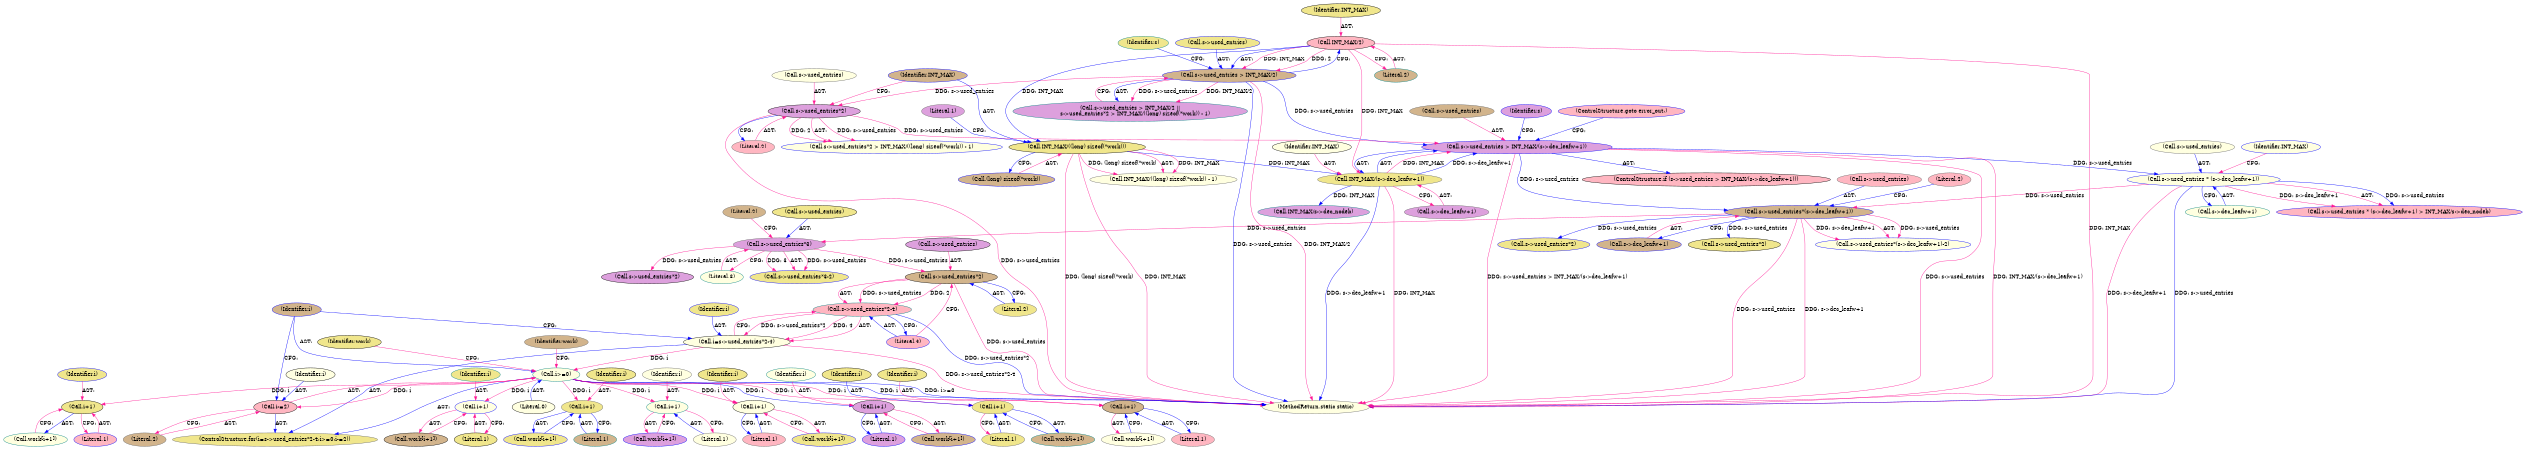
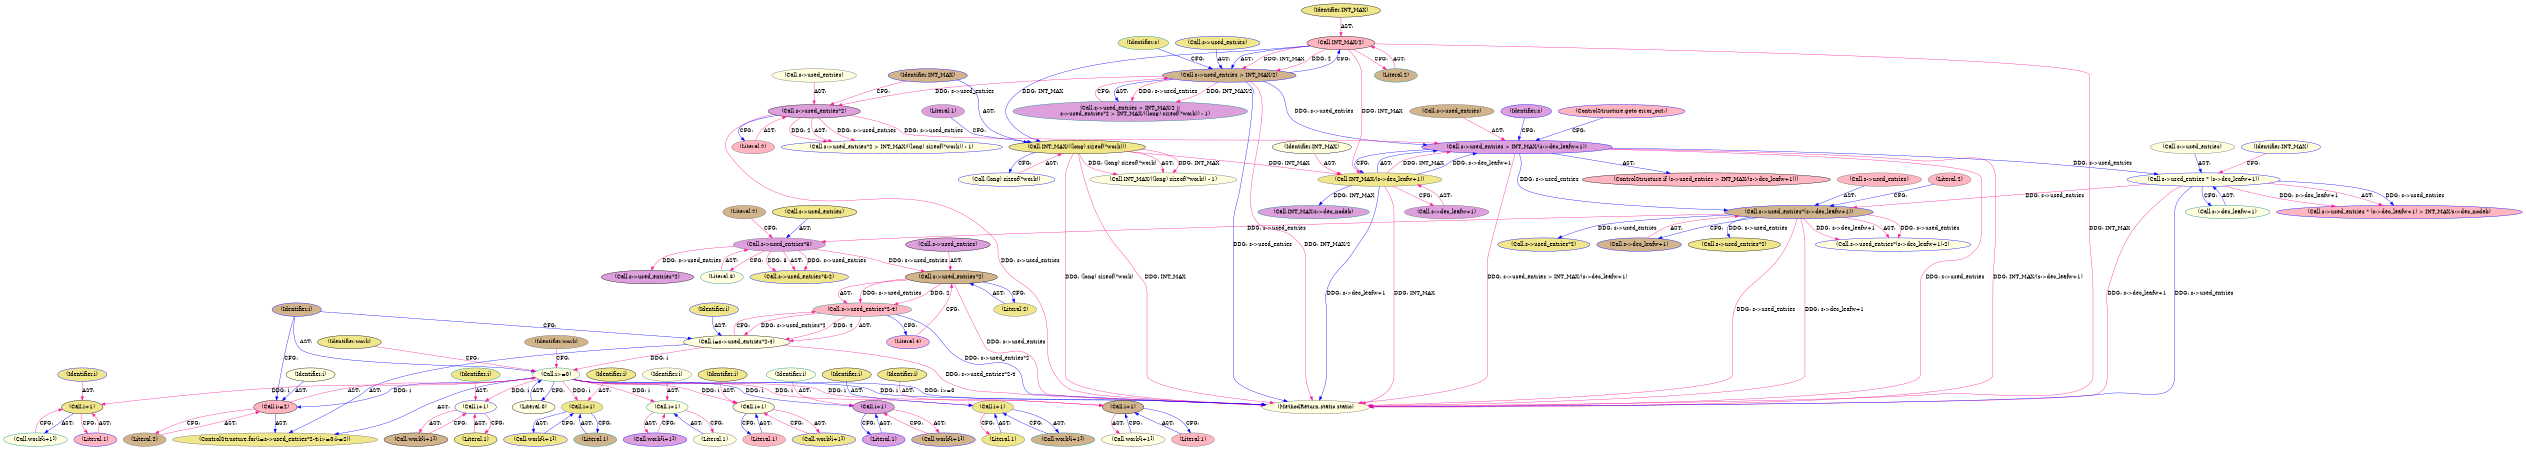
  digraph {
    node [color=blue fillcolor=khaki style=filled]
    edge [color=deeppink]
    n1 [color=black fillcolor=tan label="(Call,s->used_entries*2)"]
    n2 [color=teal fillcolor=lightpink label="(Call,s->used_entries*2-4)"]
    n3 [color=gray40 label="(Literal,2)"]
    n4 [color=gray40 fillcolor=lightyellow label="(MethodReturn,static static)"]
    n5 [color=black fillcolor=lightyellow label="(Call,i=s->used_entries*2-4)"]
    n6 [fillcolor=lightpink label="(Literal,4)"]
    n7 [color=gray40 fillcolor=plum label="(Call,s->used_entries*3)"]
    n8 [color=black fillcolor=plum label="(Call,s->used_entries*2)"]
    n9 [color=teal fillcolor=lightyellow label="(Literal,3)"]
    n10 [label="(Call,s->used_entries*3-2)"]
    n11 [fillcolor=tan label="(Call,s->used_entries*(s->dec_leafw+1))"]
    n12 [color=black label="(Call,s->used_entries*2)"]
    n13 [fillcolor=tan label="(Call,s->dec_leafw+1)"]
    n14 [fillcolor=lightyellow label="(Call,s->used_entries*(s->dec_leafw+1)-2)"]
    n15 [label="(Call,s->used_entries*2)"]
    n16 [fillcolor=plum label="(Call,s->used_entries > INT_MAX/(s->dec_leafw+1))"]
    n17 [color=gray40 label="(Call,INT_MAX/(s->dec_leafw+1))"]
    n18 [fillcolor=lightyellow label="(Call,s->used_entries * (s->dec_leafw+1))"]
    n19 [color=black fillcolor=lightpink label="(ControlStructure,if (s->used_entries > INT_MAX/(s->dec_leafw+1)))"]
    n20 [color=gray40 fillcolor=plum label="(Call,s->dec_leafw+1)"]
    n21 [color=teal fillcolor=plum label="(Call,INT_MAX/s->dec_nodeb)"]
    n22 [color=teal fillcolor=lightyellow label="(Call,s->dec_leafw+1)"]
    n23 [fillcolor=lightpink label="(Call,s->used_entries * (s->dec_leafw+1) > INT_MAX/s->dec_nodeb)"]
    n24 [fillcolor=tan label="(Call,s->used_entries > INT_MAX/2)"]
    n25 [color=black fillcolor=lightpink label="(Call,INT_MAX/2)"]
    n26 [color=black fillcolor=plum label="(Call,s->used_entries*2)"]
    n27 [color=teal fillcolor=plum label="(Call,s->used_entries > INT_MAX/2 ||\n      s->used_entries*2 > INT_MAX/((long) sizeof(*work)) - 1)"]
    n28 [color=black label="(Call,INT_MAX/((long) sizeof(*work)))"]
    n29 [color=teal fillcolor=tan label="(Literal,2)"]
    n30 [color=gray40 fillcolor=lightpink label="(Literal,2)"]
    n31 [fillcolor=lightyellow label="(Call,s->used_entries*2 > INT_MAX/((long) sizeof(*work)) - 1)"]
-   n32 [fillcolor=tan label="(Call,(long) sizeof(*work))"]
+   n32 [fillcolor=lightyellow label="(Call,(long) sizeof(*work))"]
    n33 [color=gray40 fillcolor=lightyellow label="(Call,INT_MAX/((long) sizeof(*work)) - 1)"]
    n34 [color=teal fillcolor=lightyellow label="(Call,i>=0)"]
    n35 [color=gray40 label="(ControlStructure,for(i=s->used_entries*2-4;i>=0;i-=2))"]
    n36 [color=black fillcolor=lightpink label="(Call,i-=2)"]
    n37 [color=black label="(Call,i+1)"]
    n38 [color=gray40 label="(Call,i+1)"]
    n39 [color=black fillcolor=lightyellow label="(Call,i+1)"]
    n40 [color=black fillcolor=tan label="(Call,i+1)"]
    n41 [color=gray40 label="(Call,i+1)"]
    n42 [color=black fillcolor=plum label="(Call,i+1)"]
    n43 [fillcolor=lightyellow label="(Call,i+1)"]
    n44 [color=teal fillcolor=lightyellow label="(Call,i+1)"]
    n45 [color=black fillcolor=lightyellow label="(Literal,0)"]
    n46 [color=gray40 fillcolor=tan label="(Literal,2)"]
    n47 [color=teal fillcolor=lightyellow label="(Call,work[i+1])"]
    n48 [fillcolor=lightpink label="(Literal,1)"]
    n49 [color=teal fillcolor=tan label="(Call,work[i+1])"]
    n50 [color=gray40 label="(Literal,1)"]
    n51 [color=gray40 fillcolor=lightpink label="(Literal,1)"]
    n52 [label="(Call,work[i+1])"]
    n53 [color=gray40 fillcolor=lightyellow label="(Call,work[i+1])"]
    n54 [color=gray40 fillcolor=lightpink label="(Literal,1)"]
    n55 [color=teal fillcolor=tan label="(Literal,1)"]
    n56 [label="(Call,work[i+1])"]
    n57 [fillcolor=tan label="(Call,work[i+1])"]
    n58 [fillcolor=plum label="(Literal,1)"]
    n59 [color=black fillcolor=tan label="(Call,work[i+1])"]
    n60 [color=black label="(Literal,1)"]
    n61 [fillcolor=plum label="(Call,work[i+1])"]
    n62 [color=gray40 fillcolor=lightyellow label="(Literal,1)"]
    n63 [fillcolor=tan label="(Identifier,INT_MAX)"]
    n64 [color=gray40 fillcolor=tan label="(Literal,2)"]
    n65 [color=gray40 fillcolor=lightpink label="(Literal,2)"]
    n66 [color=black fillcolor=lightyellow label="(Identifier,i)"]
    n67 [fillcolor=lightpink label="(ControlStructure,goto error_out;)"]
    n68 [color=gray40 fillcolor=lightyellow label="(Call,s->used_entries)"]
    n69 [color=black label="(Identifier,i)"]
    n70 [color=gray40 fillcolor=lightyellow label="(Call,s->used_entries)"]
    n71 [color=black fillcolor=lightyellow label="(Identifier,INT_MAX)"]
    n72 [color=black fillcolor=plum label="(Call,s->used_entries)"]
    n73 [color=teal label="(Identifier,s)"]
    n74 [label="(Identifier,i)"]
    n75 [color=black label="(Identifier,i)"]
    n76 [color=black label="(Identifier,i)"]
    n77 [label="(Call,s->used_entries)"]
    n78 [fillcolor=tan label="(Identifier,i)"]
    n79 [color=gray40 fillcolor=lightpink label="(Call,s->used_entries)"]
    n80 [label="(Identifier,i)"]
    n81 [fillcolor=lightyellow label="(Identifier,INT_MAX)"]
    n82 [color=black label="(Call,s->used_entries)"]
    n83 [color=teal fillcolor=lightyellow label="(Identifier,i)"]
    n84 [color=gray40 fillcolor=lightyellow label="(Identifier,i)"]
    n85 [color=black label="(Identifier,i)"]
    n86 [color=teal label="(Identifier,i)"]
    n87 [color=gray40 fillcolor=plum label="(Literal,1)"]
    n88 [color=black label="(Identifier,work)"]
    n89 [color=gray40 fillcolor=tan label="(Call,s->used_entries)"]
    n90 [color=gray40 fillcolor=tan label="(Identifier,work)"]
    n91 [fillcolor=plum label="(Identifier,s)"]
    n92 [color=black label="(Identifier,INT_MAX)"]
    n1 -> n2 [label="AST: "]
    n1 -> n2 [label="DDG: s->used_entries"]
    n1 -> n2 [label="DDG: 2"]
    n1 -> n3 [color=blue label="CFG: "]
    n1 -> n4 [label="DDG: s->used_entries"]
    n2 -> n4 [color=blue label="DDG: s->used_entries*2"]
    n2 -> n5 [label="AST: "]
    n2 -> n5 [label="DDG: s->used_entries*2"]
    n2 -> n5 [label="DDG: 4"]
    n2 -> n6 [color=blue label="CFG: "]
    n3 -> n1 [color=blue label="AST: "]
    n5 -> n2 [label="CFG: "]
    n5 -> n4 [label="DDG: s->used_entries*2-4"]
    n5 -> n34 [label="DDG: i"]
    n5 -> n35 [color=blue label="AST: "]
    n6 -> n1 [label="CFG: "]
-   n6 -> n2 [color=blue label="AST: "]
    n7 -> n1 [label="DDG: s->used_entries"]
    n7 -> n8 [label="DDG: s->used_entries"]
    n7 -> n9 [label="CFG: "]
    n7 -> n10 [label="AST: "]
    n7 -> n10 [label="DDG: s->used_entries"]
    n7 -> n10 [label="DDG: 3"]
    n9 -> n7 [label="AST: "]
    n11 -> n4 [label="DDG: s->used_entries"]
    n11 -> n4 [label="DDG: s->dec_leafw+1"]
    n11 -> n7 [label="DDG: s->used_entries"]
    n11 -> n12 [color=blue label="DDG: s->used_entries"]
    n11 -> n13 [color=blue label="CFG: "]
    n11 -> n14 [label="AST: "]
    n11 -> n14 [label="DDG: s->used_entries"]
    n11 -> n14 [label="DDG: s->dec_leafw+1"]
    n11 -> n15 [color=blue label="DDG: s->used_entries"]
    n13 -> n11 [label="AST: "]
    n16 -> n4 [label="DDG: s->used_entries"]
    n16 -> n4 [label="DDG: INT_MAX/(s->dec_leafw+1)"]
    n16 -> n4 [label="DDG: s->used_entries > INT_MAX/(s->dec_leafw+1)"]
    n16 -> n11 [color=blue label="DDG: s->used_entries"]
-   n16 -> n17 [color=blue label="AST: "]
+   n16 -> n17 [color=blue label="CFG: "]
    n16 -> n18 [color=blue label="DDG: s->used_entries"]
    n16 -> n19 [color=blue label="AST: "]
    n17 -> n4 [label="DDG: INT_MAX"]
    n17 -> n4 [color=blue label="DDG: s->dec_leafw+1"]
    n17 -> n16 [color=blue label="AST: "]
    n17 -> n16 [label="DDG: INT_MAX"]
    n17 -> n16 [color=blue label="DDG: s->dec_leafw+1"]
    n17 -> n20 [label="CFG: "]
    n17 -> n21 [color=blue label="DDG: INT_MAX"]
    n18 -> n4 [label="DDG: s->dec_leafw+1"]
    n18 -> n4 [color=blue label="DDG: s->used_entries"]
    n18 -> n11 [label="DDG: s->used_entries"]
    n18 -> n22 [color=blue label="CFG: "]
    n18 -> n23 [label="AST: "]
    n18 -> n23 [color=blue label="DDG: s->used_entries"]
    n18 -> n23 [label="DDG: s->dec_leafw+1"]
    n20 -> n17 [label="AST: "]
    n22 -> n18 [color=blue label="AST: "]
    n24 -> n4 [color=blue label="DDG: s->used_entries"]
    n24 -> n4 [label="DDG: INT_MAX/2"]
    n24 -> n16 [color=blue label="DDG: s->used_entries"]
    n24 -> n25 [color=blue label="CFG: "]
    n24 -> n26 [label="DDG: s->used_entries"]
    n24 -> n27 [color=blue label="AST: "]
    n24 -> n27 [label="DDG: s->used_entries"]
    n24 -> n27 [label="DDG: INT_MAX/2"]
    n25 -> n4 [label="DDG: INT_MAX"]
    n25 -> n17 [label="DDG: INT_MAX"]
    n25 -> n24 [color=blue label="AST: "]
    n25 -> n24 [label="DDG: INT_MAX"]
    n25 -> n24 [label="DDG: 2"]
    n25 -> n28 [color=blue label="DDG: INT_MAX"]
    n25 -> n29 [label="CFG: "]
    n26 -> n4 [label="DDG: s->used_entries"]
    n26 -> n16 [label="DDG: s->used_entries"]
    n26 -> n30 [color=blue label="CFG: "]
    n26 -> n31 [label="AST: "]
    n26 -> n31 [label="DDG: s->used_entries"]
    n26 -> n31 [label="DDG: 2"]
    n27 -> n24 [label="CFG: "]
    n28 -> n4 [label="DDG: INT_MAX"]
    n28 -> n4 [label="DDG: (long) sizeof(*work)"]
-   n28 -> n17 [color=blue label="DDG: INT_MAX"]
+   n28 -> n17 [label="DDG: INT_MAX"]
    n28 -> n32 [color=blue label="CFG: "]
    n28 -> n33 [label="AST: "]
    n28 -> n33 [label="DDG: INT_MAX"]
    n28 -> n33 [label="DDG: (long) sizeof(*work)"]
    n29 -> n25 [label="AST: "]
    n30 -> n26 [label="AST: "]
    n32 -> n28 [label="AST: "]
    n34 -> n4 [color=blue label="DDG: i"]
    n34 -> n4 [color=blue label="DDG: i>=0"]
    n34 -> n35 [color=blue label="AST: "]
-   n34 -> n36 [label="DDG: i"]
+   n34 -> n36 [color=blue label="DDG: i"]
    n34 -> n37 [label="DDG: i"]
    n34 -> n38 [label="DDG: i"]
    n34 -> n39 [label="DDG: i"]
    n34 -> n40 [label="DDG: i"]
    n34 -> n41 [label="DDG: i"]
    n34 -> n42 [color=blue label="DDG: i"]
    n34 -> n43 [label="DDG: i"]
    n34 -> n44 [label="DDG: i"]
+   n34 -> n45 [color=blue label="CFG: "]
    n36 -> n34 [label="AST: "]
    n36 -> n35 [color=blue label="AST: "]
    n36 -> n46 [label="CFG: "]
    n37 -> n47 [color=blue label="AST: "]
    n37 -> n48 [label="CFG: "]
    n38 -> n49 [color=blue label="AST: "]
    n38 -> n50 [label="CFG: "]
    n39 -> n51 [color=blue label="CFG: "]
    n39 -> n52 [label="AST: "]
    n40 -> n53 [label="AST: "]
    n40 -> n54 [color=blue label="CFG: "]
    n41 -> n55 [color=blue label="CFG: "]
    n41 -> n56 [color=blue label="AST: "]
    n42 -> n57 [label="AST: "]
    n42 -> n58 [color=blue label="CFG: "]
    n43 -> n59 [label="AST: "]
    n43 -> n60 [label="CFG: "]
    n44 -> n61 [label="AST: "]
    n44 -> n62 [label="CFG: "]
    n45 -> n34 [color=blue label="AST: "]
    n46 -> n36 [label="AST: "]
    n47 -> n37 [label="CFG: "]
    n48 -> n37 [label="AST: "]
    n49 -> n38 [color=blue label="CFG: "]
    n50 -> n38 [color=blue label="AST: "]
    n51 -> n39 [color=blue label="AST: "]
    n52 -> n39 [label="CFG: "]
    n53 -> n40 [color=blue label="CFG: "]
    n54 -> n40 [color=blue label="AST: "]
    n55 -> n41 [color=blue label="AST: "]
    n56 -> n41 [color=blue label="CFG: "]
    n57 -> n42 [label="CFG: "]
    n58 -> n42 [color=blue label="AST: "]
    n59 -> n43 [label="CFG: "]
    n60 -> n43 [label="AST: "]
    n61 -> n44 [label="CFG: "]
    n62 -> n44 [color=blue label="AST: "]
    n63 -> n26 [label="CFG: "]
    n63 -> n28 [color=blue label="AST: "]
    n64 -> n7 [label="CFG: "]
    n65 -> n11 [color=blue label="CFG: "]
    n66 -> n36 [color=blue label="AST: "]
    n67 -> n16 [color=blue label="CFG: "]
    n68 -> n18 [color=blue label="AST: "]
    n69 -> n41 [label="AST: "]
    n70 -> n26 [label="AST: "]
    n71 -> n17 [label="AST: "]
    n72 -> n1 [label="AST: "]
    n73 -> n24 [color=blue label="CFG: "]
    n74 -> n5 [color=blue label="AST: "]
    n75 -> n39 [label="AST: "]
    n76 -> n38 [color=blue label="AST: "]
    n77 -> n24 [color=blue label="AST: "]
    n78 -> n5 [color=blue label="CFG: "]
    n78 -> n34 [color=blue label="AST: "]
    n78 -> n36 [color=blue label="CFG: "]
    n79 -> n11 [color=blue label="AST: "]
    n80 -> n37 [label="AST: "]
    n81 -> n18 [label="CFG: "]
    n82 -> n7 [color=blue label="AST: "]
    n83 -> n42 [label="AST: "]
    n84 -> n44 [label="AST: "]
    n85 -> n40 [label="AST: "]
    n86 -> n43 [label="AST: "]
    n87 -> n28 [color=blue label="CFG: "]
    n88 -> n34 [label="CFG: "]
    n89 -> n16 [label="AST: "]
    n90 -> n34 [label="CFG: "]
    n91 -> n16 [color=blue label="CFG: "]
    n92 -> n25 [label="AST: "]
  }
